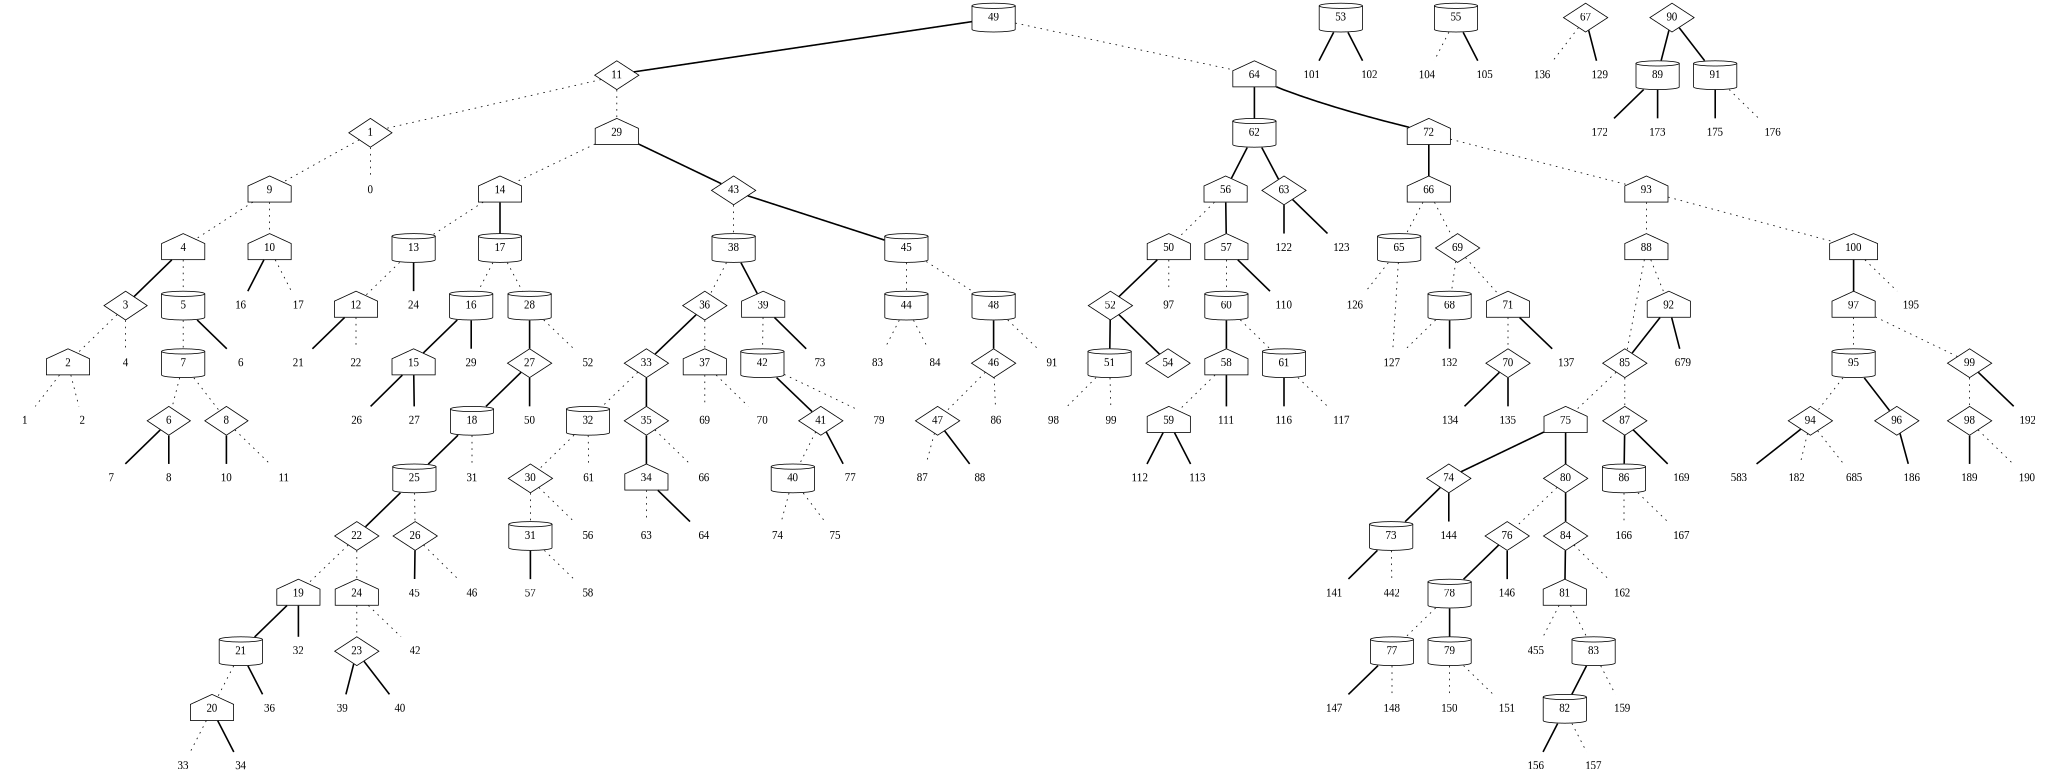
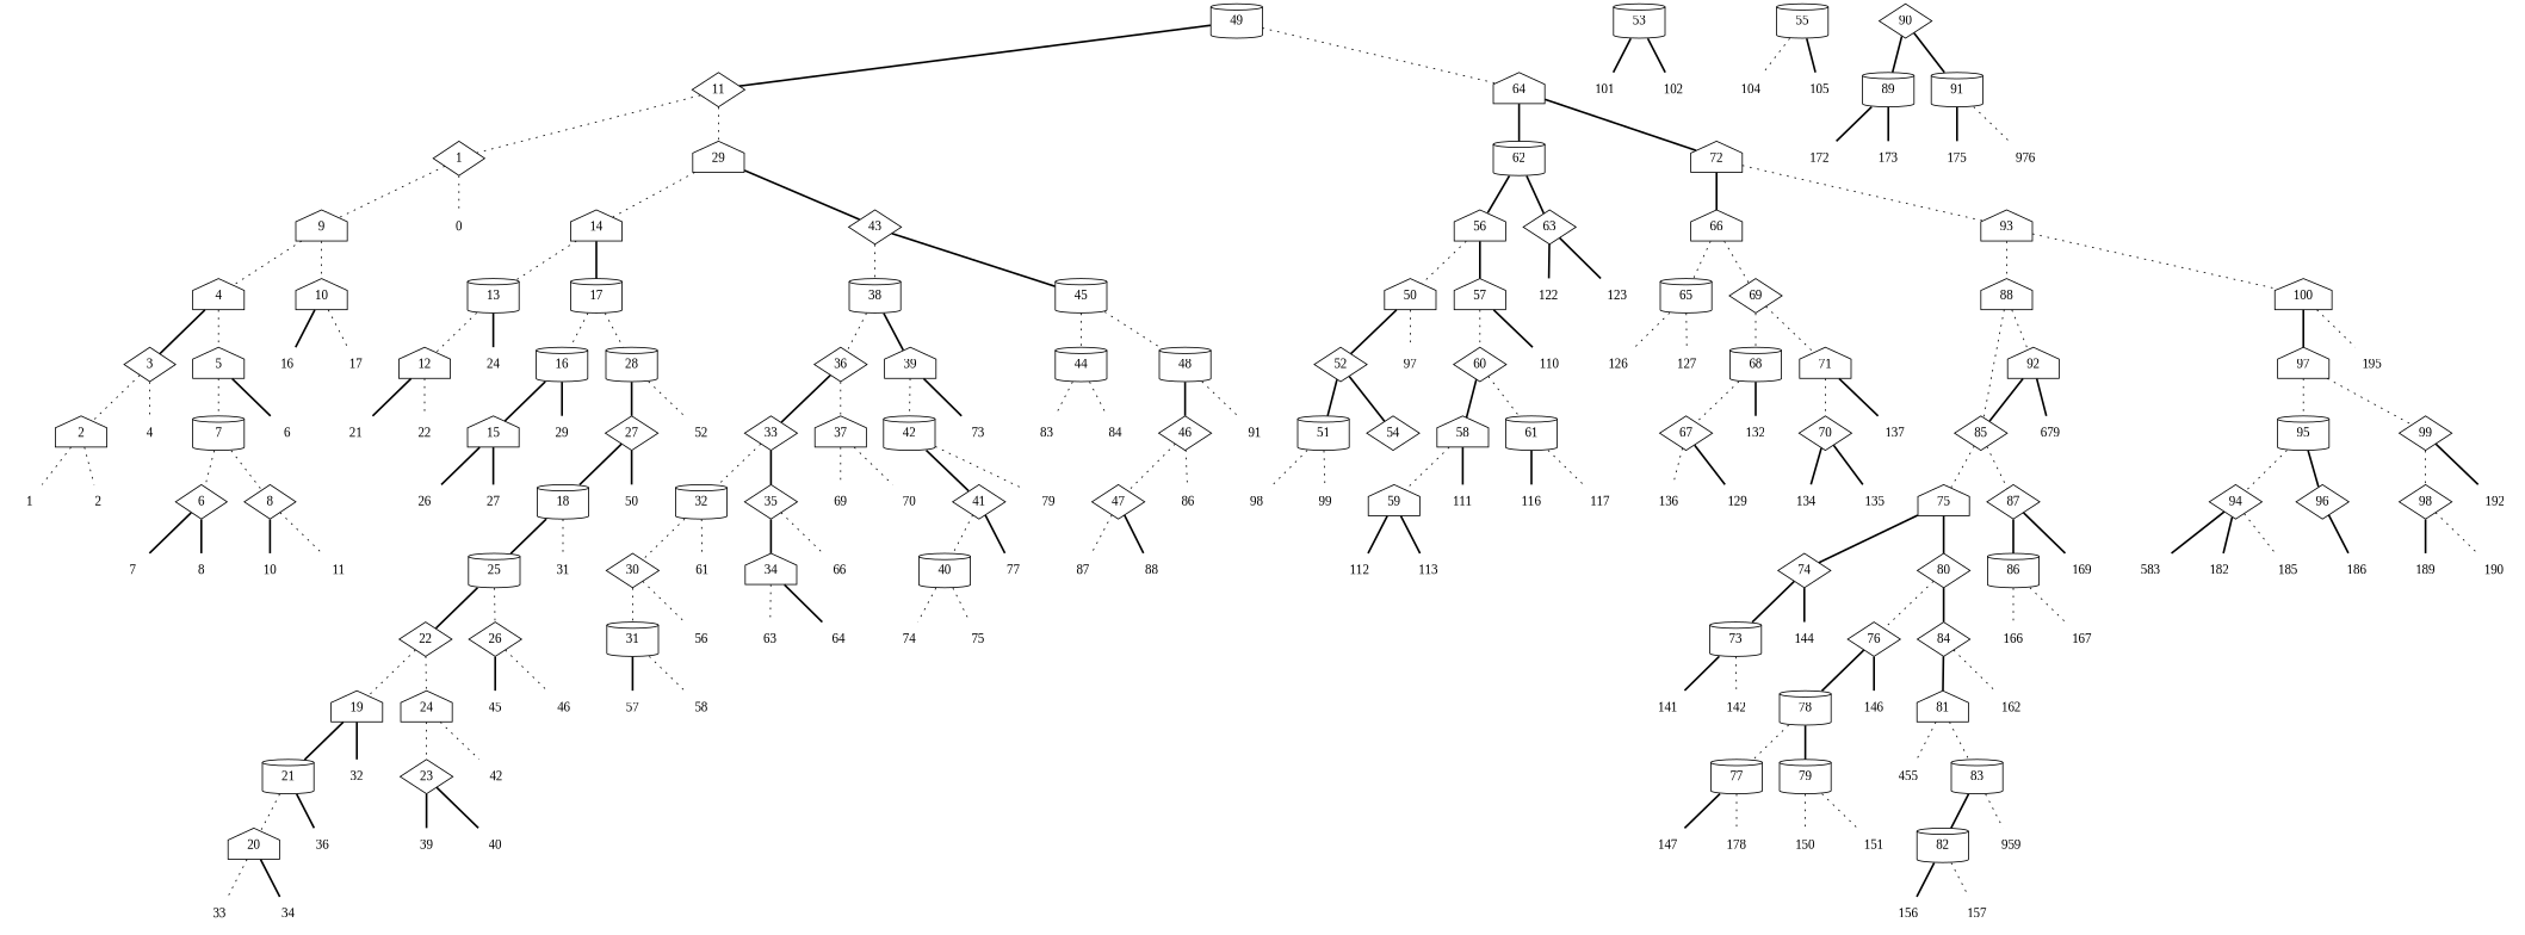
  graph {
    fontname="Liberation Serif"
    node [fontname="Liberation Serif" shape=plaintext]
    edge [fontname="Liberation Serif" style=dotted]
    n1 [label=2 shape=house]
    1
    2
    n4 [label=3 shape=diamond]
    4
    n6 [label=6 shape=diamond]
    7
    8
    n9 [label=8 shape=diamond]
    10
    11
    n12 [label=7 shape=cylinder]
-   n13 [label=5 shape=cylinder]
+   n13 [label=5 shape=house]
    6
    n15 [label=4 shape=house]
    n16 [label=10 shape=house]
    16
    17
    n19 [label=9 shape=house]
    n20 [label=1 shape=diamond]
    0
    n22 [label=12 shape=house]
    21
    22
    n25 [label=13 shape=cylinder]
    24
    n27 [label=15 shape=house]
    26
    27
    n30 [label=16 shape=cylinder]
    29
    n32 [label=20 shape=house]
    33
    34
    n35 [label=21 shape=cylinder]
    36
    n37 [label=19 shape=house]
    32
    n39 [label=23 shape=diamond]
    39
    40
    n42 [label=24 shape=house]
    42
    n44 [label=22 shape=diamond]
    n45 [label=26 shape=diamond]
    45
    46
    n48 [label=25 shape=cylinder]
    n49 [label=18 shape=cylinder]
    31
    n51 [label=27 shape=diamond]
    50
    n53 [label=28 shape=cylinder]
    52
    n55 [label=17 shape=cylinder]
    n56 [label=14 shape=house]
    n57 [label=31 shape=cylinder]
    57
    58
    n60 [label=30 shape=diamond]
    56
    n62 [label=32 shape=cylinder]
    61
    n64 [label=34 shape=house]
    63
    64
    n67 [label=35 shape=diamond]
    66
    n69 [label=33 shape=diamond]
    n70 [label=37 shape=house]
    69
    70
    n73 [label=36 shape=diamond]
    n74 [label=40 shape=cylinder]
    74
    75
    n77 [label=41 shape=diamond]
    77
    n79 [label=42 shape=cylinder]
    79
    n81 [label=39 shape=house]
    73
    n83 [label=38 shape=cylinder]
    n84 [label=44 shape=cylinder]
    83
    84
    n87 [label=47 shape=diamond]
    87
    88
    n90 [label=46 shape=diamond]
    86
    n92 [label=48 shape=cylinder]
    91
    n94 [label=45 shape=cylinder]
    n95 [label=43 shape=diamond]
    n96 [label=29 shape=house]
    n97 [label=11 shape=diamond]
    n98 [label=51 shape=cylinder]
    98
    99
    n101 [label=53 shape=cylinder]
    101
    102
    n104 [label=55 shape=cylinder]
    104
    105
    n107 [label=54 shape=diamond]
    n108 [label=52 shape=diamond]
    n109 [label=50 shape=house]
    97
    n111 [label=59 shape=house]
    112
    113
    n114 [label=58 shape=house]
    111
    n116 [label=61 shape=cylinder]
    116
    117
-   n119 [label=60 shape=cylinder]
+   n119 [label=60 shape=diamond]
    n120 [label=57 shape=house]
    110
    n122 [label=56 shape=house]
    n123 [label=63 shape=diamond]
    122
    123
    n126 [label=62 shape=cylinder]
    n127 [label=65 shape=cylinder]
    126
    127
    n130 [label=136]
    n131 [label=67 shape=diamond]
    129
    n133 [label=68 shape=cylinder]
    132
    n135 [label=70 shape=diamond]
    134
    135
    n138 [label=71 shape=house]
    137
    n140 [label=69 shape=diamond]
    n141 [label=66 shape=house]
    n142 [label=73 shape=cylinder]
    141
-   142 [label=442]
+   142
    n145 [label=74 shape=diamond]
    144
    n147 [label=77 shape=cylinder]
    147
-   148
+   148 [label=178]
    n150 [label=79 shape=cylinder]
    150
    151
    n153 [label=78 shape=cylinder]
    n154 [label=76 shape=diamond]
    146
    n156 [label=455]
    n157 [label=82 shape=cylinder]
    156
    157
    n160 [label=83 shape=cylinder]
-   159
+   159 [label=959]
    n162 [label=81 shape=house]
    n163 [label=84 shape=diamond]
    162
    n165 [label=80 shape=diamond]
    n166 [label=75 shape=house]
    n167 [label=86 shape=cylinder]
    166
    167
    n170 [label=87 shape=diamond]
    169
    n172 [label=85 shape=diamond]
    n173 [label=89 shape=cylinder]
    172
    173
    n176 [label=91 shape=cylinder]
    175
-   176
+   176 [label=976]
    n179 [label=90 shape=diamond]
    n180 [label=679]
    n181 [label=92 shape=house]
    n182 [label=88 shape=house]
    n183 [label=583]
    n184 [label=94 shape=diamond]
    182
-   185 [label=685]
+   185
    n187 [label=96 shape=diamond]
    186
    n189 [label=95 shape=cylinder]
    n190 [label=98 shape=diamond]
    189
    190
    n193 [label=99 shape=diamond]
    192
    n195 [label=97 shape=house]
    n196 [label=100 shape=house]
    195
    n198 [label=93 shape=house]
    n199 [label=72 shape=house]
    n200 [label=64 shape=house]
    n201 [label=49 shape=cylinder]
    n1 -- 1
    n1 -- 2
    n4 -- n1
    n4 -- 4
    n6 -- 7 [style=bold]
    n6 -- 8 [style=bold]
    n9 -- 10 [style=bold]
    n9 -- 11
    n12 -- n6
    n12 -- n9
    n13 -- n12
    n13 -- 6 [style=bold]
    n15 -- n4 [style=bold]
    n15 -- n13
    n16 -- 16 [style=bold]
    n16 -- 17
    n19 -- n15
    n19 -- n16
    n20 -- n19
    n20 -- 0
    n22 -- 21 [style=bold]
    n22 -- 22
    n25 -- n22
    n25 -- 24 [style=bold]
    n27 -- 26 [style=bold]
    n27 -- 27 [style=bold]
    n30 -- n27 [style=bold]
    n30 -- 29 [style=bold]
    n32 -- 33
    n32 -- 34 [style=bold]
    n35 -- n32
    n35 -- 36 [style=bold]
    n37 -- n35 [style=bold]
    n37 -- 32 [style=bold]
    n39 -- 39 [style=bold]
    n39 -- 40 [style=bold]
    n42 -- n39
    n42 -- 42
    n44 -- n37
    n44 -- n42
    n45 -- 45 [style=bold]
    n45 -- 46
    n48 -- n44 [style=bold]
    n48 -- n45
    n49 -- n48 [style=bold]
    n49 -- 31
    n51 -- n49 [style=bold]
    n51 -- 50 [style=bold]
    n53 -- n51 [style=bold]
    n53 -- 52
    n55 -- n30
    n55 -- n53
    n56 -- n25
    n56 -- n55 [style=bold]
    n57 -- 57 [style=bold]
    n57 -- 58
    n60 -- n57
    n60 -- 56
    n62 -- n60
    n62 -- 61
    n64 -- 63
    n64 -- 64 [style=bold]
    n67 -- n64 [style=bold]
    n67 -- 66
    n69 -- n62
    n69 -- n67 [style=bold]
    n70 -- 69
    n70 -- 70
    n73 -- n69 [style=bold]
    n73 -- n70
    n74 -- 74
    n74 -- 75
    n77 -- n74
    n77 -- 77 [style=bold]
    n79 -- n77 [style=bold]
    n79 -- 79
    n81 -- n79
    n81 -- 73 [style=bold]
    n83 -- n73
    n83 -- n81 [style=bold]
    n84 -- 83
    n84 -- 84
    n87 -- 87
    n87 -- 88 [style=bold]
    n90 -- n87
    n90 -- 86
    n92 -- n90 [style=bold]
    n92 -- 91
    n94 -- n84
    n94 -- n92
    n95 -- n83
    n95 -- n94 [style=bold]
    n96 -- n56
    n96 -- n95 [style=bold]
    n97 -- n20
    n97 -- n96
    n98 -- 98
    n98 -- 99
    n101 -- 101 [style=bold]
    n101 -- 102 [style=bold]
    n104 -- 104
    n104 -- 105 [style=bold]
    n108 -- n98 [style=bold]
    n108 -- n107 [style=bold]
    n109 -- n108 [style=bold]
    n109 -- 97
    n111 -- 112 [style=bold]
    n111 -- 113 [style=bold]
    n114 -- n111
    n114 -- 111 [style=bold]
    n116 -- 116 [style=bold]
    n116 -- 117
    n119 -- n114 [style=bold]
    n119 -- n116
    n120 -- n119
    n120 -- 110 [style=bold]
    n122 -- n109
    n122 -- n120 [style=bold]
    n123 -- 122 [style=bold]
    n123 -- 123 [style=bold]
    n126 -- n122 [style=bold]
    n126 -- n123 [style=bold]
    n127 -- 126
    n127 -- 127
    n131 -- n130
    n131 -- 129 [style=bold]
-   n133 -- 127
+   n133 -- n131
    n133 -- 132 [style=bold]
    n135 -- 134 [style=bold]
    n135 -- 135 [style=bold]
    n138 -- n135
    n138 -- 137 [style=bold]
    n140 -- n133
    n140 -- n138
    n141 -- n127
    n141 -- n140
    n142 -- 141 [style=bold]
    n142 -- 142
    n145 -- n142 [style=bold]
    n145 -- 144 [style=bold]
    n147 -- 147 [style=bold]
    n147 -- 148
    n150 -- 150
    n150 -- 151
    n153 -- n147
    n153 -- n150 [style=bold]
    n154 -- n153 [style=bold]
    n154 -- 146 [style=bold]
    n157 -- 156 [style=bold]
    n157 -- 157
    n160 -- n157 [style=bold]
    n160 -- 159
    n162 -- n156
    n162 -- n160
    n163 -- n162 [style=bold]
    n163 -- 162
    n165 -- n154
    n165 -- n163 [style=bold]
    n166 -- n145 [style=bold]
    n166 -- n165 [style=bold]
    n167 -- 166
    n167 -- 167
    n170 -- n167 [style=bold]
    n170 -- 169 [style=bold]
    n172 -- n166
    n172 -- n170
    n173 -- 172 [style=bold]
    n173 -- 173 [style=bold]
    n176 -- 175 [style=bold]
    n176 -- 176
    n179 -- n173 [style=bold]
    n179 -- n176 [style=bold]
    n181 -- n172 [style=bold]
    n181 -- n180 [style=bold]
    n182 -- n172
    n182 -- n181
    n184 -- n183 [style=bold]
-   n184 -- 182
+   n184 -- 182 [style=bold]
    n184 -- 185
    n187 -- 186 [style=bold]
    n189 -- n184
    n189 -- n187 [style=bold]
    n190 -- 189 [style=bold]
    n190 -- 190
    n193 -- n190
    n193 -- 192 [style=bold]
    n195 -- n189
    n195 -- n193
    n196 -- n195 [style=bold]
    n196 -- 195
    n198 -- n182
    n198 -- n196
    n199 -- n141 [style=bold]
    n199 -- n198
    n200 -- n126 [style=bold]
    n200 -- n199 [style=bold]
    n201 -- n97 [style=bold]
    n201 -- n200
  }
